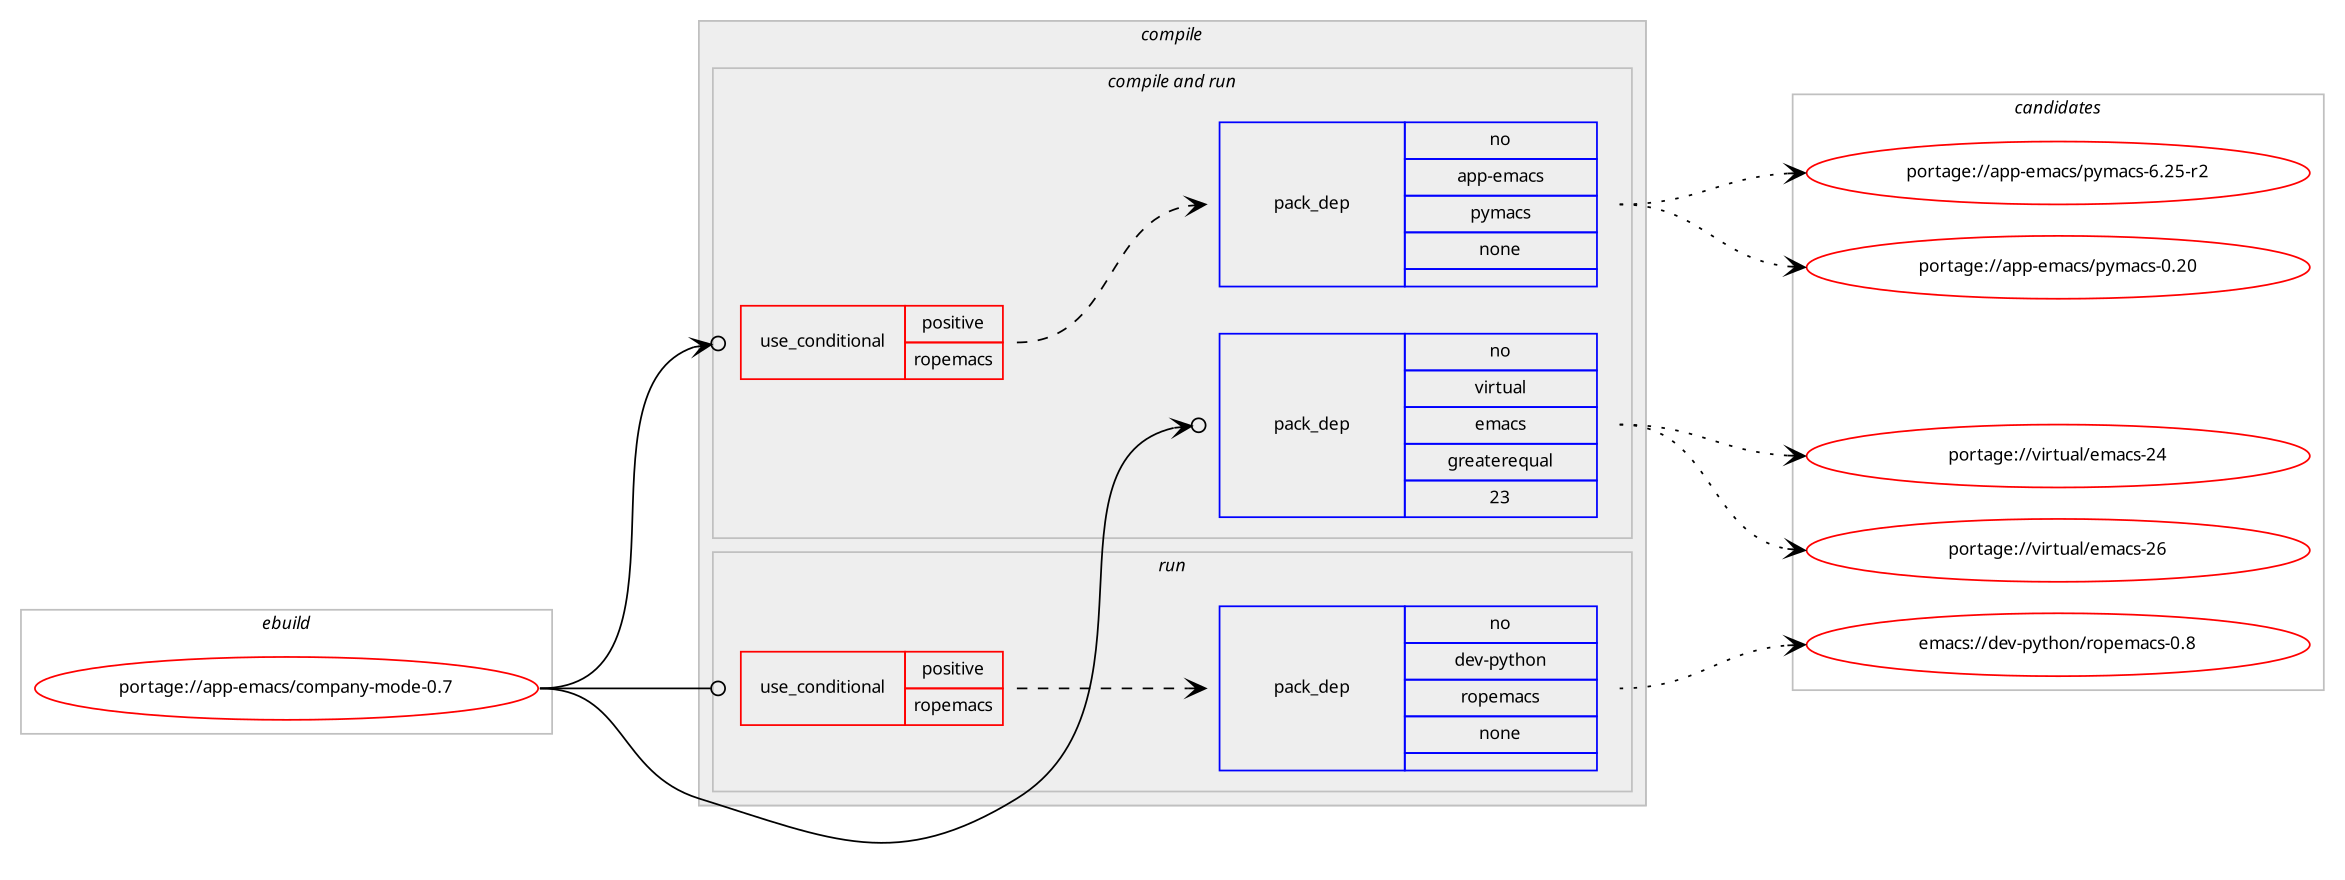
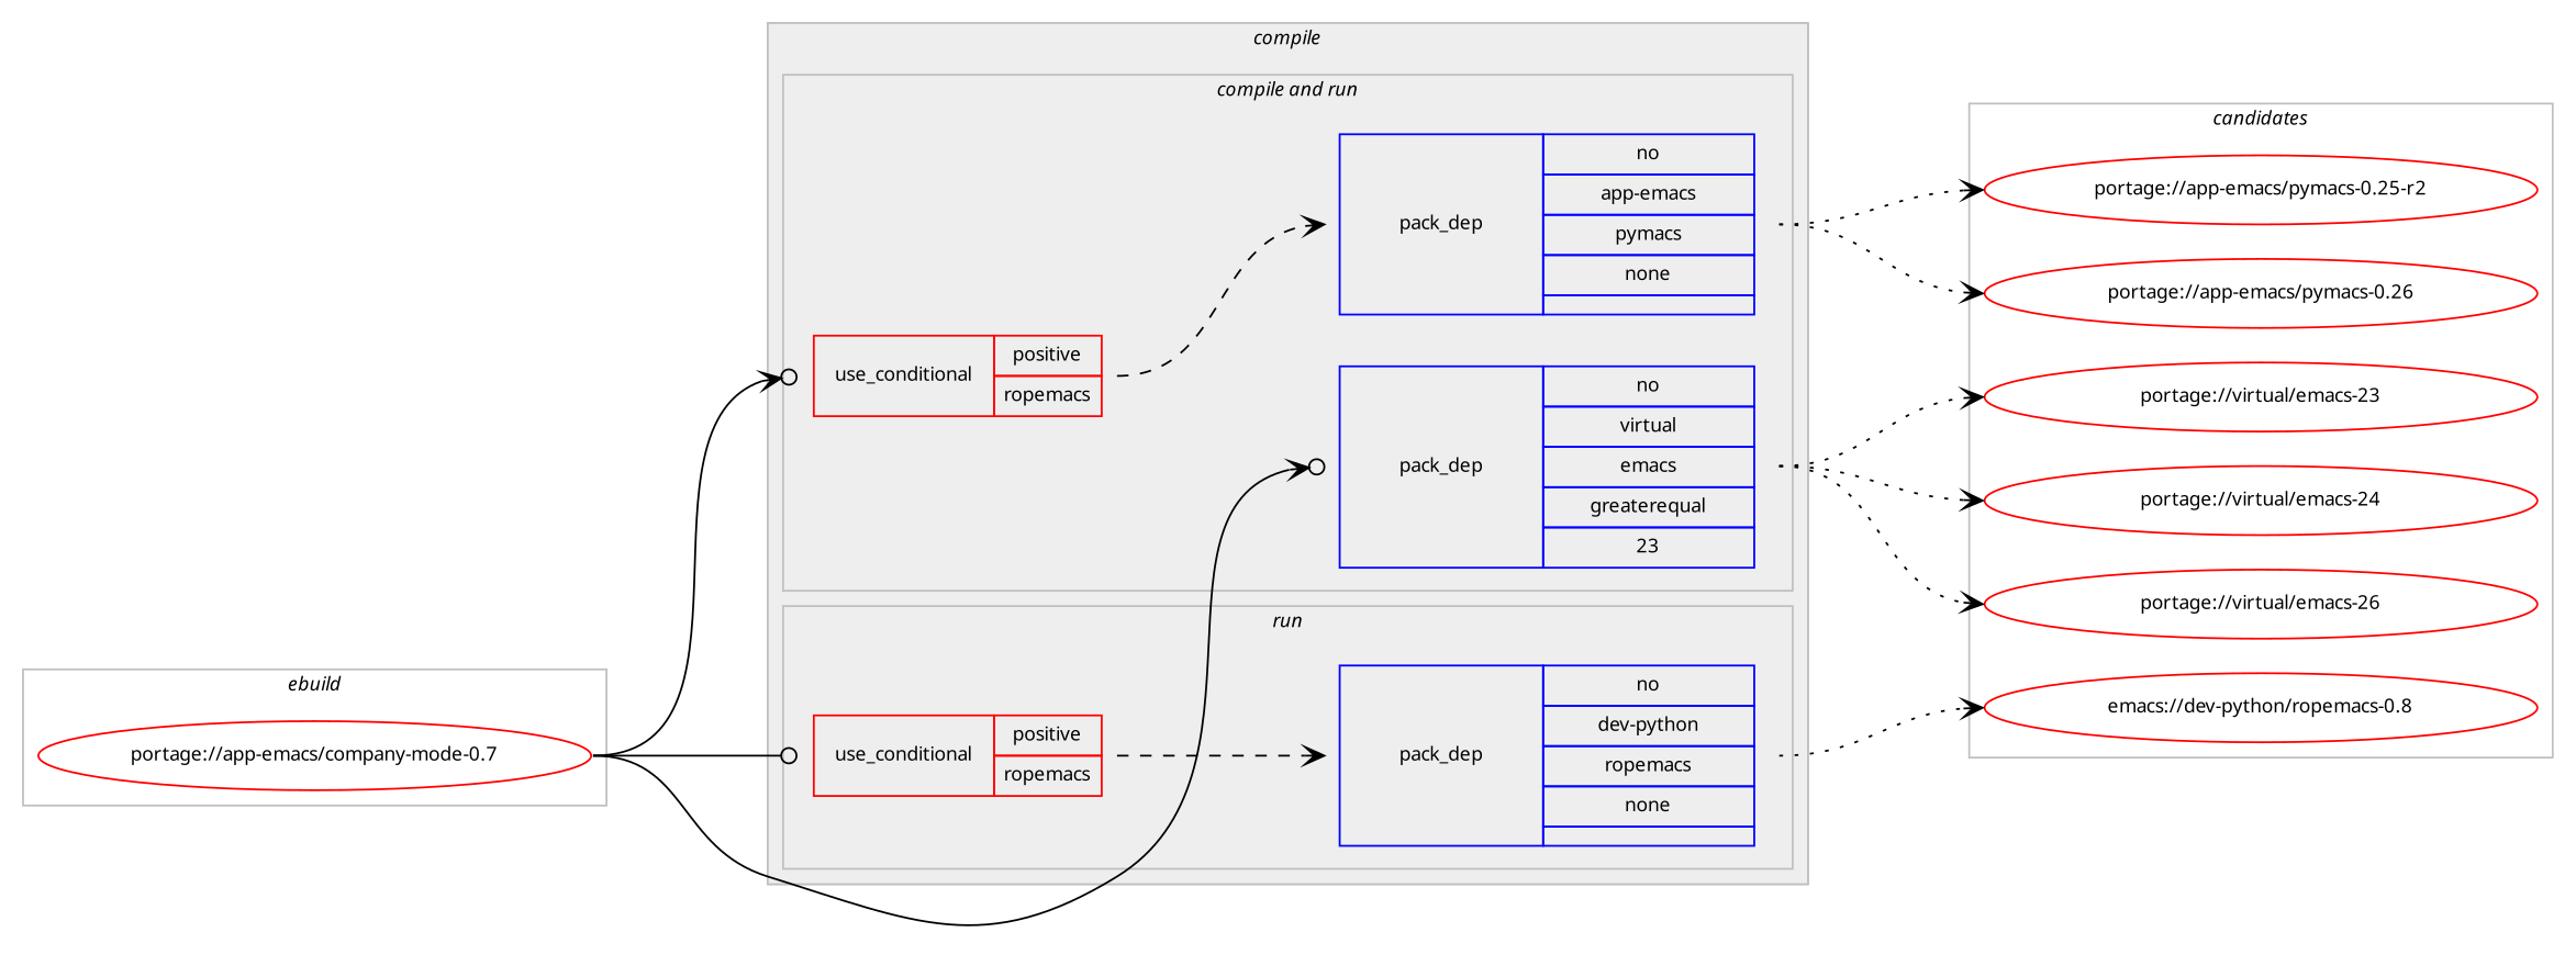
  digraph {
    compound=true
    concentrate=true
    fontname="Noto Sans"
    fontsize=10
    newrank=true
    rankdir=LR
    ranksep=1.5
    node [color=red fontname="Noto Sans" fontsize=10]
    edge [arrowhead=vee fontname="Noto Sans" headport=w style=dotted tailport=e weight=100]
    n1 [label="portage://app-emacs/company-mode-0.7" width=4]
    n2 [color=blue label=<<TABLE BORDER="0" CELLBORDER="1" CELLSPACING="0" CELLPADDING="4" WIDTH="220"><TR><TD ROWSPAN="6" CELLPADDING="30">pack_dep</TD></TR><TR><TD WIDTH="110">no</TD></TR><TR><TD>app-emacs</TD></TR><TR><TD>pymacs</TD></TR><TR><TD>none</TD></TR><TR><TD></TD></TR></TABLE>> shape=none]
    n3 [label=<<TABLE BORDER="0" CELLBORDER="1" CELLSPACING="0" CELLPADDING="4"><TR><TD ROWSPAN="3" CELLPADDING="10">use_conditional</TD></TR><TR><TD>positive</TD></TR><TR><TD>ropemacs</TD></TR></TABLE>> shape=none]
    n4 [color=blue label=<<TABLE BORDER="0" CELLBORDER="1" CELLSPACING="0" CELLPADDING="4" WIDTH="220"><TR><TD ROWSPAN="6" CELLPADDING="30">pack_dep</TD></TR><TR><TD WIDTH="110">no</TD></TR><TR><TD>virtual</TD></TR><TR><TD>emacs</TD></TR><TR><TD>greaterequal</TD></TR><TR><TD>23</TD></TR></TABLE>> shape=none]
    n5 [color=blue label=<<TABLE BORDER="0" CELLBORDER="1" CELLSPACING="0" CELLPADDING="4" WIDTH="220"><TR><TD ROWSPAN="6" CELLPADDING="30">pack_dep</TD></TR><TR><TD WIDTH="110">no</TD></TR><TR><TD>dev-python</TD></TR><TR><TD>ropemacs</TD></TR><TR><TD>none</TD></TR><TR><TD></TD></TR></TABLE>> shape=none]
    n6 [label=<<TABLE BORDER="0" CELLBORDER="1" CELLSPACING="0" CELLPADDING="4"><TR><TD ROWSPAN="3" CELLPADDING="10">use_conditional</TD></TR><TR><TD>positive</TD></TR><TR><TD>ropemacs</TD></TR></TABLE>> shape=none]
-   n7 [label="portage://app-emacs/pymacs-6.25-r2" width=4]
-   n8 [label="portage://app-emacs/pymacs-0.20" width=4]
+   n7 [label="portage://app-emacs/pymacs-0.25-r2" width=4]
+   n8 [label="portage://app-emacs/pymacs-0.26" width=4]
+   n9 [label="portage://virtual/emacs-23" width=4]
    n10 [label="portage://virtual/emacs-24" width=4]
    n11 [label="portage://virtual/emacs-26" width=4]
    n12 [label="emacs://dev-python/ropemacs-0.8" width=4]
    subgraph cluster_1 {
      color=gray
      label=<<i>ebuild</i>>
      n1
    }
    subgraph cluster_2 {
      color=gray
      label=<<i>dependencies</i>>
      subgraph cluster_3 {
        color=gray
        fillcolor="#eeeeee"
        label=<<i>compile</i>>
        style=filled
      }
      subgraph cluster_4 {
        color=gray
        fillcolor="#eeeeee"
        label=<<i>compile and run</i>>
        style=filled
        subgraph sub_5 {
          color=gray
          fillcolor="#eeeeee"
          label=<<i>compile and run</i>>
          style=filled
          n3
          subgraph sub_6 {
            color=gray
            fillcolor="#eeeeee"
            label=<<i>compile and run</i>>
            style=filled
            n2
          }
        }
        subgraph sub_7 {
          color=gray
          fillcolor="#eeeeee"
          label=<<i>compile and run</i>>
          style=filled
          n4
        }
      }
      subgraph cluster_8 {
        color=gray
        fillcolor="#eeeeee"
        label=<<i>run</i>>
        style=filled
        subgraph sub_9 {
          color=gray
          fillcolor="#eeeeee"
          label=<<i>run</i>>
          style=filled
          n6
          subgraph sub_10 {
            color=gray
            fillcolor="#eeeeee"
            label=<<i>run</i>>
            style=filled
            n5
          }
        }
      }
    }
    subgraph cluster_11 {
      color=gray
      label=<<i>candidates</i>>
      rank=same
      subgraph sub_12 {
        color=black
        label=<<i>candidates</i>>
        nodesep=1
        rank=same
        n7
        n8
      }
      subgraph sub_13 {
        color=black
        label=<<i>candidates</i>>
        nodesep=1
        rank=same
+       n9
        n10
        n11
      }
      subgraph sub_14 {
        color=black
        label=<<i>candidates</i>>
        nodesep=1
        rank=same
        n12
      }
    }
    n1 -> n3 [arrowhead=odotvee style=solid weight=20]
    n1 -> n4 [arrowhead=odotvee style=solid weight=20]
    n1 -> n6 [arrowhead=odot style=solid weight=20]
    n2 -> n7
    n2 -> n8
    n3 -> n2 [style=dashed weight=20]
+   n4 -> n9
    n4 -> n10
    n4 -> n11
    n5 -> n12
    n6 -> n5 [style=dashed weight=20]
  }
